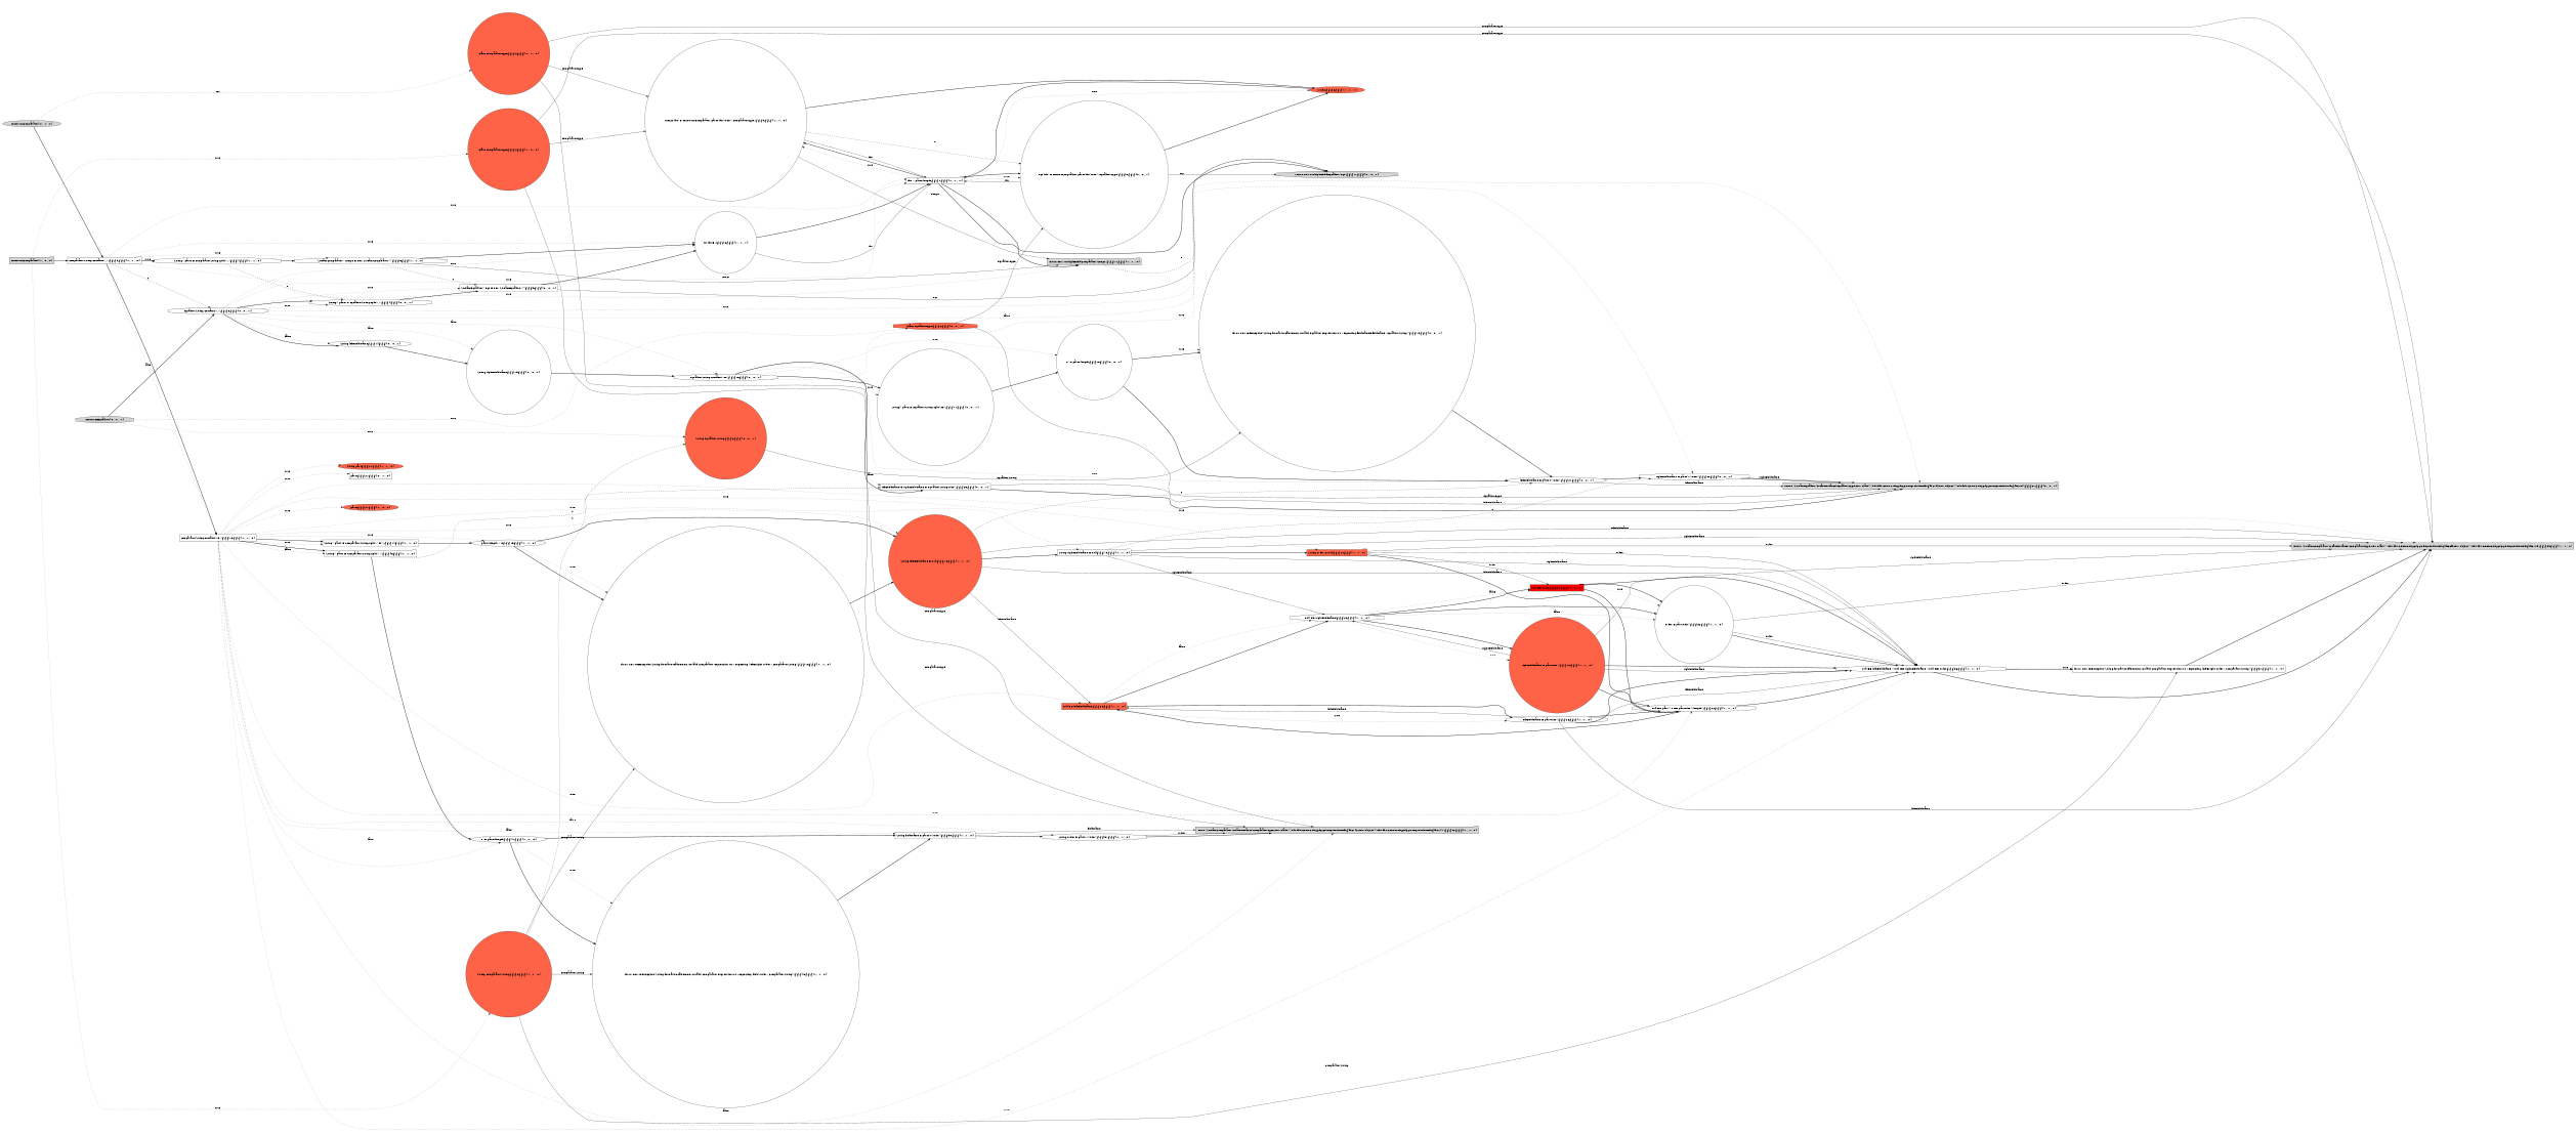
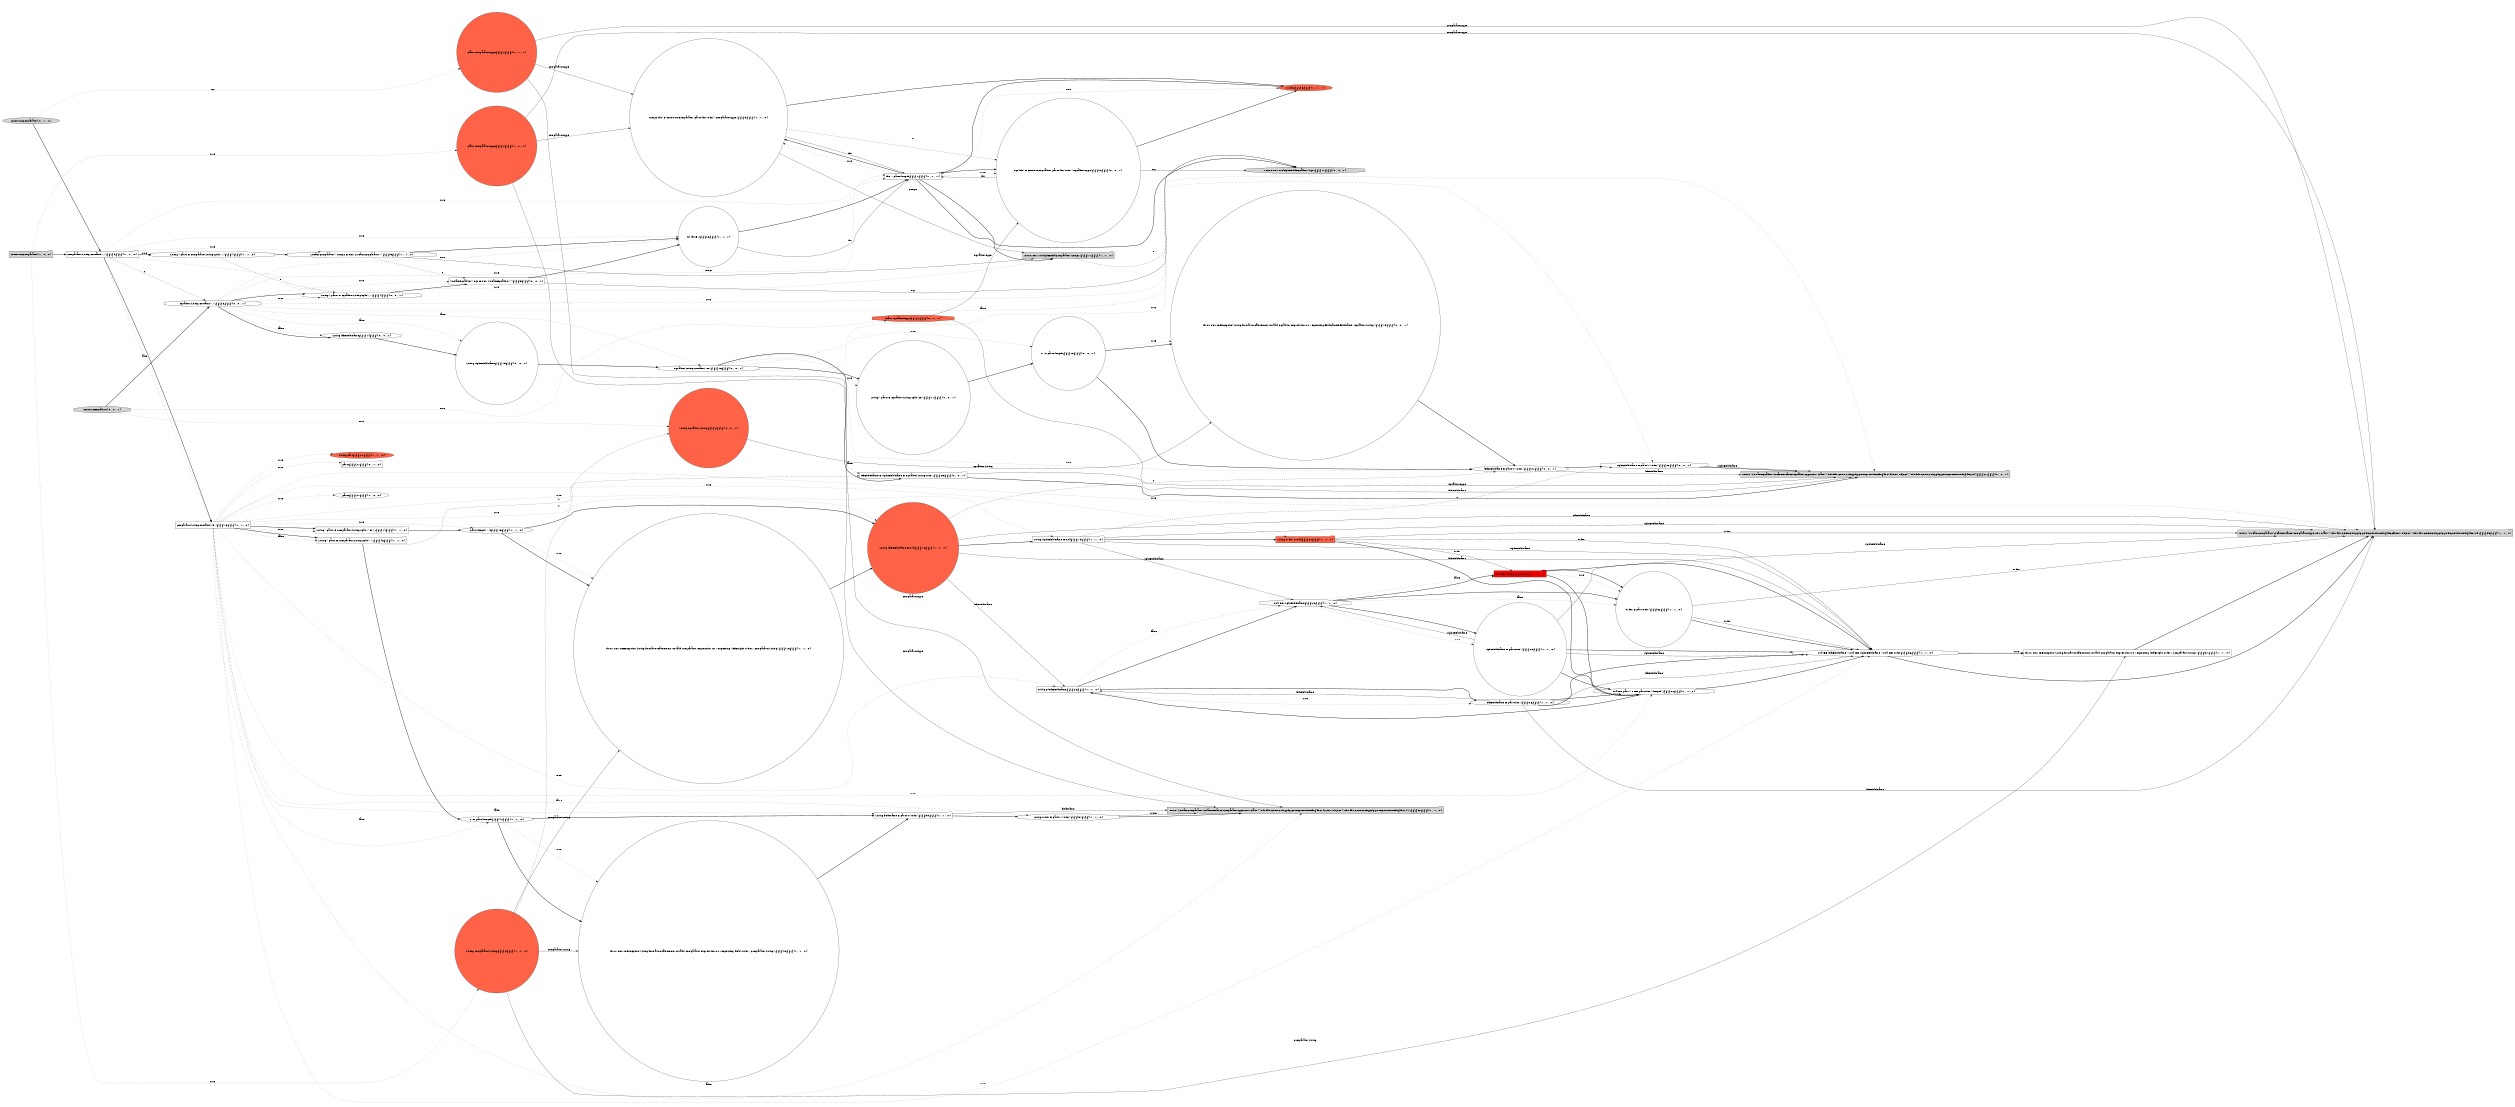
  digraph {
    rankdir=LR
    node [fillcolor=white shape=folder style=filled]
    edge [style=bold]
    n1 [label="null == leftFieldName || null == rightFieldName || null == order@@@36@@@['1', '1', '0']" shape=octagon]
    n2 [fillcolor=lightgray label="return (StreamComparator)createInstance(comparatorType,new Class((((edu.fdu.CPPDG.tinypdg.pe.ExpressionInfo@f966ff,new Object((((edu.fdu.CPPDG.tinypdg.pe.ExpressionInfo@f96705)@@@39@@@['1', '1', '0']"]
    n3 [label="throw new IOException(String.format(Locale.ROOT,\"Invalid comparator expression %s - expecting 'left=right order'\",comparatorString))@@@37@@@['1', '1', '0']"]
    n4 [label="String(( parts = equalitorString.split(\",\")@@@4@@@['0', '0', '1']" shape=octagon]
    n5 [label="StreamEqualitor(( eqs = new StreamEqualitor((((@@@5@@@['0', '0', '1']"]
    n6 [fillcolor=lightgray label="return new MultipleFieldEqualitor(eqs)@@@11@@@['0', '0', '1']" shape=octagon]
    n7 [label="int idx = 0@@@6@@@['1', '1', '1']" shape=circle]
    n8 [label="throw new IOException(String.format(Locale.ROOT,\"Invalid comparator expression %s - expecting 'field order'\",comparatorString))@@@48@@@['1', '1', '0']" shape=circle]
    n9 [label="String fieldName = parts(0(.trim()@@@50@@@['1', '1', '0']"]
    n10 [label="String order = parts(1(.trim()@@@51@@@['1', '1', '0']" shape=octagon]
    n11 [fillcolor=lightgray label="return (StreamComparator)createInstance(comparatorType,new Class((((edu.fdu.CPPDG.tinypdg.pe.ExpressionInfo@f96742,new Object((((edu.fdu.CPPDG.tinypdg.pe.ExpressionInfo@f96747)@@@52@@@['1', '1', '0']"]
    n12 [fillcolor=lightgray label="constructEqualitor['0', '0', '1']" shape=octagon]
    n13 [label="equalitorString.contains(\",\")@@@3@@@['0', '0', '1']" shape=octagon]
    n14 [fillcolor=tomato label="Class equalitorType@@@2@@@['0', '0', '1']" shape=octagon]
    n15 [fillcolor=tomato label="String equalitorString@@@2@@@['0', '0', '1']" shape=circle]
    n16 [label="idx < parts.length@@@7@@@['1', '1', '1']"]
    n17 [fillcolor=lightgray label="return (StreamEqualitor)createInstance(equalitorType,new Class((((edu.fdu.CPPDG.tinypdg.pe.ExpressionInfo@f967df,new Object((((edu.fdu.CPPDG.tinypdg.pe.ExpressionInfo@f967e4)@@@27@@@['0', '0', '1']"]
    n18 [label="String leftFieldName@@@14@@@['0', '0', '1']" shape=ellipse]
    n19 [label="String rightFieldName@@@15@@@['0', '0', '1']" shape=circle]
    n20 [label="equalitorString.contains(\"=\")@@@16@@@['0', '0', '1']" shape=octagon]
    n21 [label="eqs(idx( = constructEqualitor(parts(idx(.trim(),equalitorType)@@@9@@@['0', '0', '1']" shape=circle]
    n22 [label="throw new IOException(String.format(Locale.ROOT,\"Invalid equalitor expression %s - expecting fieldName=fieldName\",equalitorString))@@@19@@@['0', '0', '1']" shape=circle]
    n23 [fillcolor=tomato label="String part@@@21@@@['1', '1', '0']" shape=ellipse]
    n24 [fillcolor=tomato label="++idx@@@8@@@['1', '1', '1']" shape=ellipse]
    n25 [fillcolor=lightgray label="return new MultipleFieldComparator(comps)@@@11@@@['1', '1', '0']"]
    n26 [label="comps(idx( = constructComparator(parts(idx(.trim(),comparatorType)@@@9@@@['1', '1', '0']" shape=circle]
    n27 [fillcolor=lightgray label="constructComparator['0', '1', '0']" shape=ellipse]
    n28 [label="comparatorString.contains(\",\")@@@3@@@['1', '1', '0']"]
    n29 [fillcolor=tomato label="Class comparatorType@@@2@@@['0', '1', '0']" shape=circle]
    n30 [label="StreamComparator(( comps = new StreamComparator((((@@@5@@@['1', '1', '0']" shape=octagon]
    n31 [label="String(( parts = comparatorString.split(\",\")@@@4@@@['1', '1', '0']" shape=octagon]
    n32 [label="comparatorString.contains(\"=\")@@@13@@@['1', '1', '0']"]
    n33 [fillcolor=tomato label="String comparatorString@@@2@@@['1', '1', '0']" shape=circle]
    n34 [label="throw new IOException(String.format(Locale.ROOT,\"Invalid comparator expression %s - expecting 'left=right order'\",comparatorString))@@@16@@@['1', '1', '0']" shape=circle]
    n35 [label="leftFieldName = parts(0(.trim()@@@21@@@['0', '0', '1']" shape=ellipse]
    n36 [label="rightFieldName = parts(1(.trim()@@@22@@@['0', '0', '1']" shape=octagon]
-   n37 [fillcolor=tomato label="rightFieldName = part.trim()@@@29@@@['1', '1', '0']" shape=circle]
+   n37 [label="rightFieldName = part.trim()@@@29@@@['1', '1', '0']" shape=circle]
    n38 [label="null == part || 0 == part.trim().length()@@@22@@@['1', '1', '0']" shape=octagon]
    n39 [label="null == rightFieldName@@@28@@@['1', '1', '0']" shape=octagon]
-   n40 [fillcolor=tomato label="null == leftFieldName@@@25@@@['1', '1', '0']"]
+   n40 [label="null == leftFieldName@@@25@@@['1', '1', '0']"]
    n41 [fillcolor=red label="null == order@@@31@@@['1', '0', '0']"]
    n42 [label="order = part.trim()@@@32@@@['1', '1', '0']" shape=circle]
    n43 [label="leftFieldName = rightFieldName = equalitorString.trim()@@@25@@@['0', '0', '1']"]
    n44 [label="2 != parts.length@@@18@@@['0', '0', '1']" shape=circle]
    n45 [label="String(( parts = equalitorString.split(\"=\")@@@17@@@['0', '0', '1']" shape=circle]
    n46 [label="String(( parts = comparatorString.split(\" \")@@@46@@@['1', '1', '0']"]
    n47 [label="2 != parts.length@@@47@@@['1', '1', '0']" shape=ellipse]
    n48 [label="leftFieldName = part.trim()@@@26@@@['1', '1', '0']" shape=octagon]
    n49 [label="String rightFieldName = null@@@19@@@['1', '1', '0']"]
    n50 [fillcolor=tomato label="String order = null@@@20@@@['1', '1', '0']"]
    n51 [label="parts@@@21@@@['0', '1', '0']"]
    n52 [fillcolor=tomato label="String leftFieldName = null@@@18@@@['1', '1', '0']" shape=circle]
-   n53 [fillcolor=tomato label="parts@@@21@@@['1', '0', '0']" shape=ellipse]
+   n53 [label="parts@@@21@@@['1', '0', '0']" shape=ellipse]
    n54 [label="String(( parts = comparatorString.split(\"( =(\")@@@14@@@['1', '1', '0']"]
    n55 [label="parts.length < 3@@@15@@@['1', '1', '0']" shape=ellipse]
    n56 [fillcolor=lightgray label="constructComparator['1', '0', '0']"]
    n57 [fillcolor=tomato label="Class comparatorType@@@2@@@['1', '0', '0']" shape=circle]
    n1 -> n2
    n1 -> n3 [label=true style=dotted]
    n1 -> n3
    n3 -> n2
    n4 -> n5
    n5 -> n6 [label=eqs style=solid]
    n5 -> n7
    n7 -> n16 [label=idx style=solid]
    n7 -> n16
    n8 -> n9
    n9 -> n10
    n9 -> n11 [label=fieldName style=solid]
    n10 -> n11
    n10 -> n11 [label=order style=solid]
    n12 -> n13
    n12 -> n14 [label=true style=dotted]
    n12 -> n15 [label=true style=dotted]
    n13 -> n4
    n13 -> n4 [label=true style=dotted]
    n13 -> n5 [label=true style=dotted]
    n13 -> n6 [label=true style=dotted]
    n13 -> n7 [label=true style=dotted]
    n13 -> n16 [label=true style=dotted]
    n13 -> n17 [label=false style=dotted]
    n13 -> n18
    n13 -> n18 [label=false style=dotted]
    n13 -> n19 [label=false style=dotted]
    n13 -> n20 [label=false style=dotted]
    n14 -> n17 [label=equalitorType style=solid]
    n14 -> n21 [label=equalitorType style=solid]
    n15 -> n22 [label=equalitorString style=solid]
    n16 -> n6
    n16 -> n21
    n16 -> n21 [label=true style=dotted]
    n16 -> n24 [label=true style=dotted]
    n16 -> n25
    n16 -> n26
    n16 -> n26 [label=true style=dotted]
    n18 -> n19
    n19 -> n20
    n20 -> n35 [label=true style=dotted]
    n20 -> n36 [label=true style=dotted]
    n20 -> n43 [label=false style=dotted]
    n20 -> n43
    n20 -> n44 [label=true style=dotted]
    n20 -> n45 [label=true style=dotted]
    n20 -> n45
    n21 -> n6 [label=eqs style=solid]
    n21 -> n16 [label=idx style=solid]
    n21 -> n24
    n22 -> n35
    n24 -> n16
    n25 -> n6 [label=0 style=dashed]
    n26 -> n16 [label=idx style=solid]
    n26 -> n21 [label=0 style=dashed]
    n26 -> n24
    n26 -> n25 [label=comps style=solid]
    n27 -> n28
    n27 -> n29 [label=eqs style=dotted]
    n28 -> n7 [label=true style=dotted]
    n28 -> n13 [label=0 style=dashed]
    n28 -> n16 [label=true style=dotted]
    n28 -> n25 [label=true style=dotted]
    n28 -> n30 [label=true style=dotted]
    n28 -> n31
    n28 -> n31 [label=true style=dotted]
    n28 -> n32 [label=false style=dotted]
    n28 -> n32
    n29 -> n2 [label=comparatorType style=solid]
    n29 -> n11 [label=comparatorType style=solid]
    n29 -> n26 [label=comparatorType style=solid]
    n30 -> n5 [label=0 style=dashed]
    n30 -> n7
    n30 -> n25 [label=comps style=solid]
    n31 -> n4 [label=0 style=dashed]
    n31 -> n30
    n32 -> n1 [label=true style=dotted]
    n32 -> n2 [label=true style=dotted]
    n32 -> n9 [label=false style=dotted]
    n32 -> n10 [label=false style=dotted]
    n32 -> n11 [label=false style=dotted]
    n32 -> n23 [label=true style=dotted]
    n32 -> n38 [label=true style=dotted]
    n32 -> n40 [label=true style=dotted]
    n32 -> n46
    n32 -> n46 [label=false style=dotted]
    n32 -> n47 [label=false style=dotted]
    n32 -> n49 [label=true style=dotted]
    n32 -> n50 [label=true style=dotted]
    n32 -> n51 [label=true style=dotted]
    n32 -> n52 [label=true style=dotted]
    n32 -> n53 [label=true style=dotted]
    n32 -> n54
    n32 -> n54 [label=true style=dotted]
    n32 -> n55 [label=true style=dotted]
    n33 -> n3 [label=comparatorString style=solid]
    n33 -> n8 [label=comparatorString style=solid]
    n33 -> n15 [label=0 style=dashed]
    n33 -> n34 [label=comparatorString style=solid]
    n34 -> n52
    n35 -> n17 [label=leftFieldName style=solid]
    n35 -> n36
    n36 -> n17
    n36 -> n17 [label=rightFieldName style=solid]
    n37 -> n1
    n37 -> n1 [label=rightFieldName style=solid]
    n37 -> n2 [label=rightFieldName style=solid]
    n37 -> n38
    n37 -> n39 [label=rightFieldName style=solid]
    n38 -> n1
    n38 -> n40
    n39 -> n37 [label=true style=dotted]
    n39 -> n37
    n39 -> n41
    n39 -> n41 [label=false style=dotted]
    n39 -> n42
    n39 -> n42 [label=false style=dotted]
    n40 -> n39 [label=false style=dotted]
    n40 -> n39
    n40 -> n48 [label=true style=dotted]
    n40 -> n48
    n41 -> n1
    n41 -> n38
    n41 -> n42 [label=true style=dotted]
    n41 -> n42
    n42 -> n1 [label=order style=solid]
    n42 -> n1
    n42 -> n2 [label=order style=solid]
    n43 -> n17
    n43 -> n17 [label=leftFieldName style=solid]
    n44 -> n22 [label=true style=dotted]
    n44 -> n22
    n44 -> n35
    n45 -> n44
    n46 -> n43 [label=0 style=dashed]
    n46 -> n47
    n47 -> n8
    n47 -> n8 [label=true style=dotted]
    n47 -> n9
    n48 -> n1
    n48 -> n1 [label=leftFieldName style=solid]
    n48 -> n2 [label=leftFieldName style=solid]
    n48 -> n38
    n48 -> n40 [label=leftFieldName style=solid]
    n49 -> n1 [label=rightFieldName style=solid]
    n49 -> n2 [label=rightFieldName style=solid]
    n49 -> n36 [label=0 style=dashed]
    n49 -> n39 [label=rightFieldName style=solid]
    n49 -> n50
    n50 -> n1 [label=order style=solid]
    n50 -> n2 [label=order style=solid]
    n50 -> n38
    n50 -> n41 [label=order style=solid]
    n52 -> n1 [label=leftFieldName style=solid]
    n52 -> n2 [label=leftFieldName style=solid]
    n52 -> n35 [label=0 style=dashed]
    n52 -> n40 [label=leftFieldName style=solid]
    n52 -> n49
    n54 -> n55
    n55 -> n34
    n55 -> n34 [label=true style=dotted]
    n55 -> n52
    n56 -> n28
    n56 -> n33 [label=true style=dotted]
    n56 -> n57 [label=true style=dotted]
    n57 -> n2 [label=comparatorType style=solid]
    n57 -> n11 [label=comparatorType style=solid]
    n57 -> n26 [label=comparatorType style=solid]
  }
